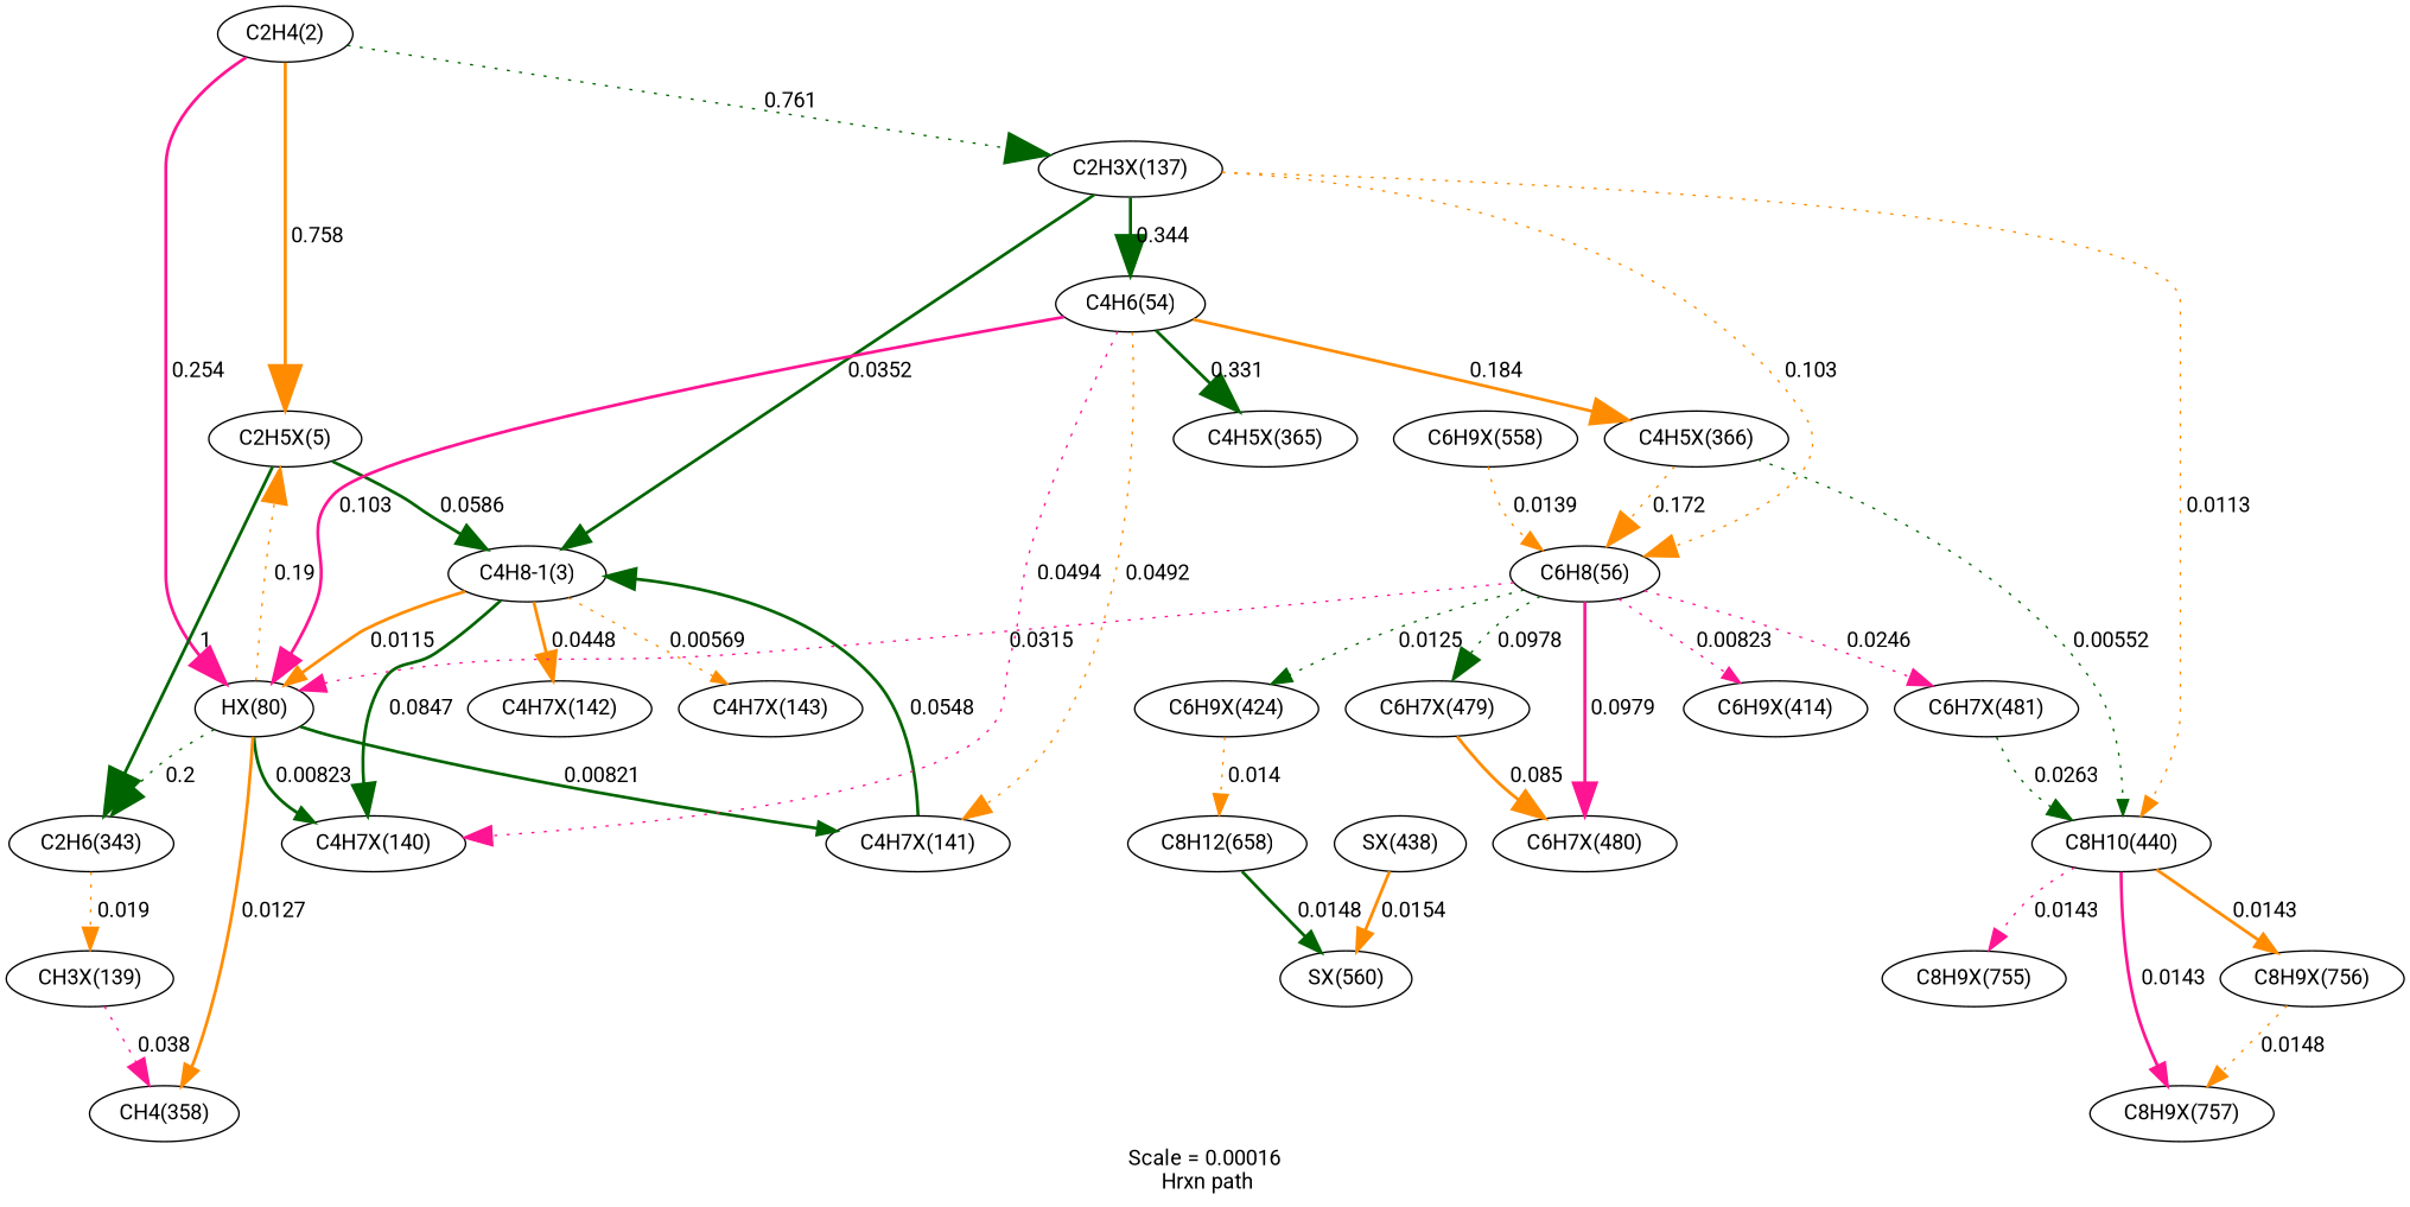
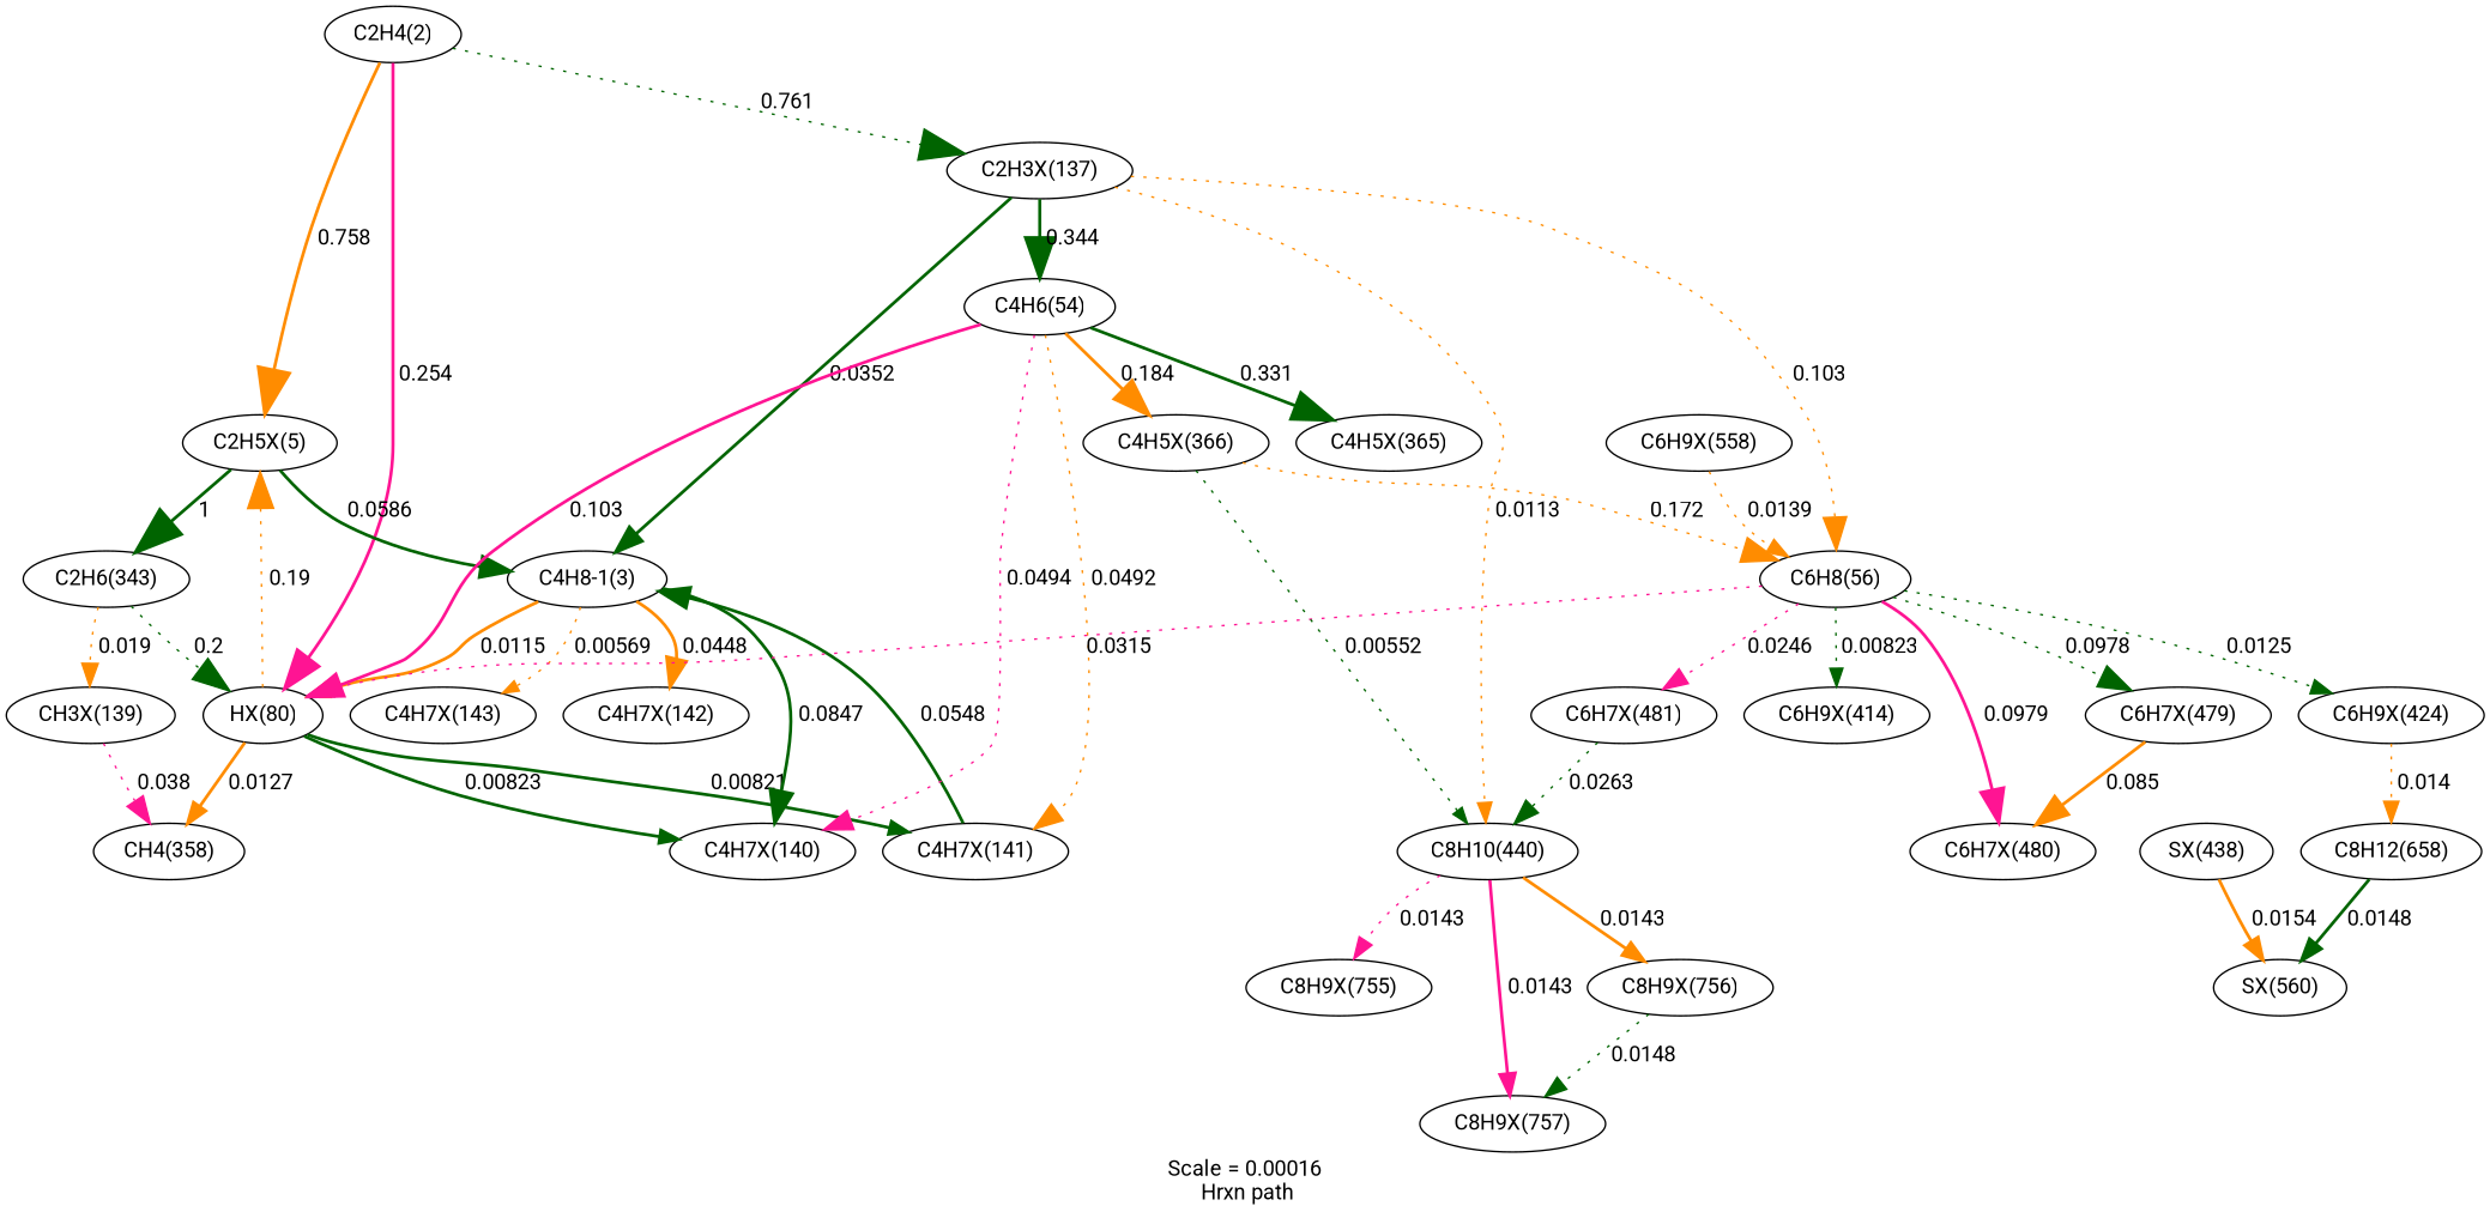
  digraph {
    fontname=Roboto
    label="Scale = 0.00016\l Hrxn path"
    node [fontname=Roboto]
    edge [arrowsize=1.19 color=darkorange fontname=Roboto style=bold]
    n1 [label="C2H4(2)"]
    n2 [label="C2H5X(5)"]
    n3 [label="HX(80)"]
    n4 [label="C2H3X(137)"]
    n5 [label="C4H8-1(3)"]
    n6 [label="C2H6(343)"]
    n7 [label="C4H7X(140)"]
    n8 [label="C4H7X(141)"]
    n9 [label="CH4(358)"]
    n10 [label="C4H6(54)"]
    n11 [label="C6H8(56)"]
    n12 [label="C8H10(440)"]
    n13 [label="C4H7X(143)"]
    n14 [label="C4H7X(142)"]
    n15 [label="CH3X(139)"]
    n16 [label="C4H5X(366)"]
    n17 [label="C4H5X(365)"]
    n18 [label="C6H7X(481)"]
    n19 [label="C6H7X(480)"]
    n20 [label="C6H7X(479)"]
    n21 [label="C6H9X(414)"]
    n22 [label="C6H9X(424)"]
    n23 [label="C8H9X(757)"]
    n24 [label="C8H9X(756)"]
    n25 [label="C8H9X(755)"]
    n26 [label="C8H12(658)"]
    n27 [label="C6H9X(558)"]
    n28 [label="SX(560)"]
    n29 [label="SX(438)"]
    n1 -> n2 [arrowsize=2.9 label=" 0.758"]
    n1 -> n3 [arrowsize=2.48 color=deeppink label=" 0.254"]
    n1 -> n4 [arrowsize=2.9 color=darkgreen label=" 0.761" style=dotted]
    n2 -> n5 [arrowsize=1.93 color=darkgreen label=" 0.0586"]
    n2 -> n6 [arrowsize=3 color=darkgreen label=" 1"]
    n3 -> n2 [arrowsize=2.37 label=" 0.19" style=dotted]
-   n3 -> n6 [arrowsize=2.39 color=darkgreen label=" 0.2" style=dotted]
+   n6 -> n3 [arrowsize=2.39 color=darkgreen label=" 0.2" style=dotted]
    n3 -> n7 [color=darkgreen label=" 0.00823"]
    n3 -> n8 [color=darkgreen label=" 0.00821"]
    n3 -> n9 [arrowsize=1.35 label=" 0.0127"]
    n4 -> n5 [arrowsize=1.74 color=darkgreen label=" 0.0352"]
    n4 -> n10 [arrowsize=2.6 color=darkgreen label=" 0.344"]
    n4 -> n11 [arrowsize=2.14 label=" 0.103" style=dotted]
    n4 -> n12 [arrowsize=1.31 label=" 0.0113" style=dotted]
    n5 -> n3 [arrowsize=1.31 label=" 0.0115"]
    n5 -> n7 [arrowsize=2.07 color=darkgreen label=" 0.0847"]
    n5 -> n13 [arrowsize=1.05 label=" 0.00569" style=dotted]
    n5 -> n14 [arrowsize=1.83 label=" 0.0448"]
    n6 -> n15 [arrowsize=1.5 label=" 0.019" style=dotted]
    n8 -> n5 [arrowsize=1.9 color=darkgreen label=" 0.0548"]
    n10 -> n3 [arrowsize=2.14 color=deeppink label=" 0.103"]
    n10 -> n7 [arrowsize=1.86 color=deeppink label=" 0.0494" style=dotted]
    n10 -> n8 [arrowsize=1.86 label=" 0.0492" style=dotted]
    n10 -> n16 [arrowsize=2.36 label=" 0.184"]
    n10 -> n17 [arrowsize=2.58 color=darkgreen label=" 0.331"]
    n11 -> n3 [arrowsize=1.69 color=deeppink label=" 0.0315" style=dotted]
    n11 -> n18 [arrowsize=1.6 color=deeppink label=" 0.0246" style=dotted]
    n11 -> n19 [arrowsize=2.12 color=deeppink label=" 0.0979"]
    n11 -> n20 [arrowsize=2.12 color=darkgreen label=" 0.0978" style=dotted]
-   n11 -> n21 [color=deeppink label=" 0.00823" style=dotted]
+   n11 -> n21 [color=darkgreen label=" 0.00823" style=dotted]
    n11 -> n22 [arrowsize=1.35 color=darkgreen label=" 0.0125" style=dotted]
    n12 -> n23 [arrowsize=1.4 color=deeppink label=" 0.0143"]
    n12 -> n24 [arrowsize=1.4 label=" 0.0143"]
    n12 -> n25 [arrowsize=1.4 color=deeppink label=" 0.0143" style=dotted]
    n15 -> n9 [arrowsize=1.77 color=deeppink label=" 0.038" style=dotted]
    n16 -> n11 [arrowsize=2.34 label=" 0.172" style=dotted]
    n16 -> n12 [arrowsize=1.04 color=darkgreen label=" 0.00552" style=dotted]
    n18 -> n12 [arrowsize=1.63 color=darkgreen label=" 0.0263" style=dotted]
    n20 -> n19 [arrowsize=2.07 label=" 0.085"]
    n22 -> n26 [arrowsize=1.39 label=" 0.014" style=dotted]
-   n24 -> n23 [arrowsize=1.41 label=" 0.0148" style=dotted]
+   n24 -> n23 [arrowsize=1.41 color=darkgreen label=" 0.0148" style=dotted]
    n26 -> n28 [arrowsize=1.41 color=darkgreen label=" 0.0148"]
    n27 -> n11 [arrowsize=1.39 label=" 0.0139" style=dotted]
    n29 -> n28 [arrowsize=1.42 label=" 0.0154"]
  }
